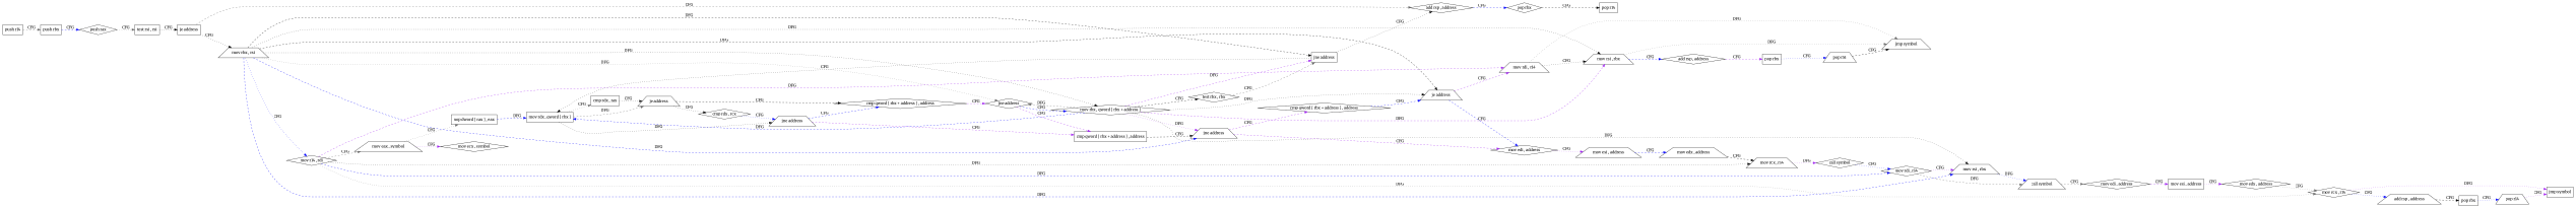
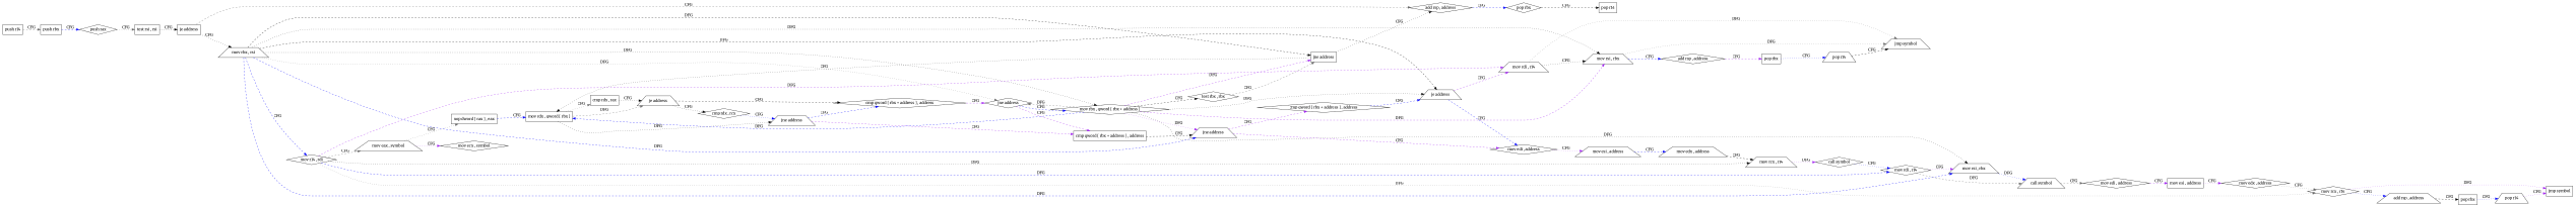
  digraph {
    fontname=Merriweather
    rankdir=LR
    node [fontname=Merriweather shape=diamond]
    edge [color=black fontname=Merriweather style=dashed]
    n1 [label="push r14" shape=box]
    n2 [label="push rbx" shape=box]
    n3 [label="push rax"]
    n4 [label="test rsi , rsi" shape=box]
    n5 [label="je address" shape=box]
    n6 [label="add rsp , address"]
    n7 [label="mov rbx , rsi" shape=trapezium]
    n8 [label="pop rbx"]
    n9 [label="mov r14 , rdi"]
    n10 [label="jne address"]
    n11 [label="mov rbx , qword [ rbx + address ]"]
    n12 [label="jne address" shape=trapezium]
    n13 [label="jne address" shape=box]
    n14 [label="mov rsi , rbx" shape=trapezium]
    n15 [label="je address" shape=trapezium]
    n16 [label="mov rsi , rbx" shape=trapezium]
    n17 [label="pop r14" shape=box]
    n18 [label="mov eax , symbol" shape=trapezium]
    n19 [label="mov rcx , r14" shape=trapezium]
    n20 [label="mov rdi , r14"]
    n21 [label="mov rcx , r14"]
    n22 [label="mov rdi , r14" shape=trapezium]
    n23 [label="mov rdx , qword [ rbx ]" shape=box]
    n24 [label="jne address" shape=trapezium]
    n25 [label="cmp rdx , rax" shape=box]
    n26 [label="je address" shape=trapezium]
    n27 [label="cmp qword [ rbx + address ] , address" shape=box]
    n28 [label="test rbx , rbx"]
    n29 [label="mov edi , address"]
    n30 [label="cmp qword [ rbx + address ] , address"]
    n31 [label="call symbol" shape=trapezium]
    n32 [label="jmp symbol" shape=trapezium]
    n33 [label="add rsp , address"]
    n34 [label="mov ecx , symbol"]
    n35 [label="nop dword [ rax ] , eax" shape=box]
    n36 [label="call symbol"]
    n37 [label="add rsp , address" shape=trapezium]
    n38 [label="jmp symbol" shape=box]
    n39 [label="cmp qword [ rbx + address ] , address"]
    n40 [label="cmp rdx , rcx"]
    n41 [label="mov esi , address" shape=trapezium]
    n42 [label="mov edx , address" shape=trapezium]
    n43 [label="mov edi , address"]
    n44 [label="mov esi , address" shape=box]
    n45 [label="mov edx , address"]
    n46 [label="pop rbx" shape=box]
    n47 [label="pop r14" shape=trapezium]
    n48 [label="pop rbx" shape=box]
    n49 [label="pop r14" shape=trapezium]
    n1 -> n2 [color=gray40 label=CFG]
    n2 -> n3 [color=blue label=CFG]
    n3 -> n4 [color=gray40 label=CFG style=dotted]
    n4 -> n5 [label=CFG style=dotted]
    n5 -> n6 [color=gray40 label=CFG]
    n5 -> n7 [label=CFG style=dotted]
    n6 -> n8 [color=blue label=CFG]
-   n7 -> n9 [color=blue label=CFG style=dotted]
+   n7 -> n9 [color=blue label=CFG]
    n7 -> n10 [color=gray40 label=DFG style=dotted]
    n7 -> n11 [label=DFG style=dotted]
    n7 -> n12 [color=blue label=DFG]
    n7 -> n13 [label=DFG]
    n7 -> n14 [color=blue label=DFG]
    n7 -> n15 [label=DFG]
    n7 -> n16 [label=DFG style=dotted]
    n8 -> n17 [label=CFG]
    n9 -> n18 [color=gray40 label=CFG]
    n9 -> n19 [label=DFG style=dotted]
    n9 -> n20 [color=blue label=DFG]
    n9 -> n21 [color=gray40 label=DFG style=dotted]
    n9 -> n22 [color=purple label=DFG]
    n10 -> n11 [color=blue label=CFG]
    n10 -> n27 [color=purple label=CFG]
    n11 -> n10 [color=gray40 label=DFG]
    n11 -> n12 [color=purple label=DFG style=dotted]
    n11 -> n13 [color=purple label=DFG]
    n11 -> n14 [label=DFG style=dotted]
    n11 -> n15 [label=DFG style=dotted]
    n11 -> n16 [color=purple label=DFG]
    n11 -> n23 [color=blue label=DFG]
    n11 -> n28 [label=CFG]
    n12 -> n29 [color=purple label=CFG]
    n12 -> n30 [color=purple label=CFG]
    n13 -> n6 [label=CFG style=dotted]
    n13 -> n23 [label=CFG style=dotted]
    n14 -> n31 [color=blue label=DFG style=dotted]
    n15 -> n22 [color=purple label=CFG]
    n15 -> n29 [color=blue label=CFG]
    n16 -> n32 [color=gray40 label=DFG style=dotted]
    n16 -> n33 [color=blue label=CFG]
    n18 -> n34 [color=purple label=CFG style=dotted]
    n18 -> n35 [color=gray40 label=CFG style=dotted]
    n19 -> n36 [color=purple label=DFG style=dotted]
    n20 -> n14 [color=purple label=CFG style=dotted]
    n20 -> n31 [color=gray40 label=DFG]
    n21 -> n37 [color=blue label=CFG style=dotted]
    n21 -> n38 [color=purple label=DFG style=dotted]
    n22 -> n16 [label=CFG style=dotted]
    n22 -> n32 [color=gray40 label=DFG style=dotted]
    n23 -> n24 [label=DFG style=dotted]
    n23 -> n25 [color=gray40 label=CFG style=dotted]
    n23 -> n26 [color=gray40 label=DFG]
    n24 -> n27 [color=purple label=CFG]
    n24 -> n39 [color=blue label=CFG]
    n25 -> n26 [label=CFG style=dotted]
    n26 -> n39 [label=CFG]
    n26 -> n40 [label=CFG style=dotted]
    n27 -> n12 [label=CFG]
    n28 -> n13 [color=gray40 label=CFG]
    n29 -> n41 [color=purple label=CFG style=dotted]
    n30 -> n15 [color=blue label=CFG]
    n31 -> n43 [color=gray40 label=CFG]
    n33 -> n48 [color=purple label=CFG]
-   n35 -> n23 [color=blue label=DFG]
+   n35 -> n23 [color=blue label=CFG]
    n36 -> n20 [color=blue label=CFG style=dotted]
    n37 -> n46 [label=CFG]
    n39 -> n10 [color=purple label=CFG]
    n40 -> n24 [color=blue label=CFG style=dotted]
    n41 -> n42 [color=blue label=CFG]
    n42 -> n19 [label=CFG]
    n43 -> n44 [color=purple label=CFG]
    n44 -> n45 [color=purple label=CFG style=dotted]
    n45 -> n21 [color=gray40 label=CFG style=dotted]
    n46 -> n47 [color=blue label=CFG style=dotted]
    n47 -> n38 [color=purple label=CFG style=dotted]
    n48 -> n49 [color=blue label=CFG style=dotted]
    n49 -> n32 [label=CFG]
  }
